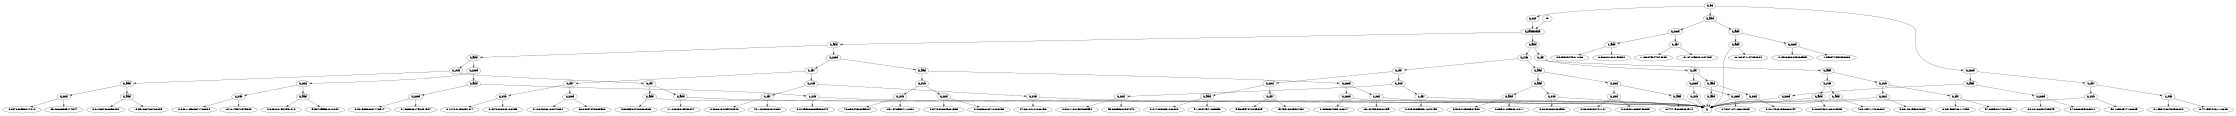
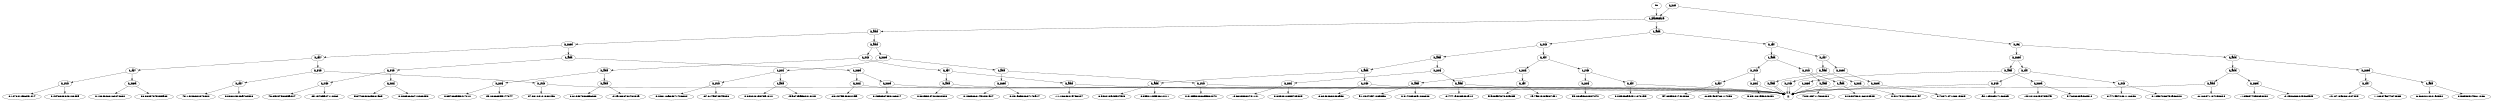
  digraph {
    n1 [label=I6]
    n2 [label=n_ifthenelse]
    n3 [label=n_add]
    n4 [label=n_add]
    n5 [label=n_not]
    n6 [label=n_eq]
    n7 [label=n_div]
    n8 [label=n_sub]
    n9 [label=n_add]
    n10 [label=n_mod]
    n11 [label=n_mod]
    n12 [label=n_add]
    n13 [label=n_div]
    n14 [label=n_add]
    n15 [label=n_add]
    n16 [label=n_mod]
    n17 [label=n_sub]
    n18 [label=n_sub]
    n19 [label=n_mod]
    n20 [label=n_mod]
    n21 [label=3.7719972461116846]
    n22 [label=0.14987883752906228]
    n23 [label=x]
    n24 [label=-92.16926917106369]
    n25 [label=-44.24123454709479]
    n26 [label=5.76468659464512]
    n27 [label=n_add]
    n28 [label=n_mod]
    n29 [label=n_div]
    n30 [label=n_add]
    n31 [label=-6.168471137250324]
    n32 [label=-1.696577094856032]
    n33 [label=-2.4506438245464945]
    n34 [label=-41.871893081207425]
    n35 [label=1.133079377374365]
    n36 [label=6.868281022192502]
    n37 [label=8.565585275611266]
    n38 [label=n_add]
    n39 [label=n_div]
    n40 [label=n_add]
    n41 [label=n_div]
    n42 [label=n_sub]
    n43 [label=n_sub]
    n44 [label=n_mod]
    n45 [label=n_add]
    n46 [label=n_div]
    n47 [label=n_mul]
    n48 [label=n_add]
    n49 [label=n_add]
    n50 [label=97.80590417424068]
    n51 [label=-6.691935763117058]
    n52 [label=5.851281990243251]
    n53 [label=78.51457117386084]
    n54 [label=0.28407532166244525]
    n55 [label=n_mod]
    n56 [label=n_sub]
    n57 [label=n_add]
    n58 [label=n_mul]
    n59 [label=0.7887147123315335]
    n60 [label=0.42175801956660197]
    n61 [label=n_add]
    n62 [label=n_mul]
    n63 [label=n_sub]
    n64 [label=n_mul]
    n65 [label=n_add]
    n66 [label=n_sub]
    n67 [label=n_mul]
    n68 [label=n_add]
    n69 [label=0.3592144954612211]
    n70 [label=6.548410943927948]
    n71 [label=-8.32484630468953]
    n72 [label=0.6250018355705005]
    n73 [label=-4.03205030741121]
    n74 [label=-3.777198069402914]
    n75 [label=n_mul]
    n76 [label=n_div]
    n77 [label=n_div]
    n78 [label=n_add]
    n79 [label=55.08695622547472]
-   n80 [label=0.30211801967335994]
    n81 [label=0.029403994511670195]
    n82 [label=19.79515289587451]
    n83 [label=9.906997370449009]
    n84 [label=0.8172856891286808]
    n85 [label=91.48472971239096]
    n86 [label=n_sub]
    n87 [label=n_mod]
    n88 [label=n_div]
    n89 [label=n_add]
    n90 [label=n_div]
    n91 [label=n_add]
    n92 [label=n_add]
    n93 [label=n_mul]
    n94 [label=n_add]
    n95 [label=n_add]
    n96 [label=n_mul]
    n97 [label=n_add]
    n98 [label=0.33455247284804823]
    n99 [label=-11.20643019753227]
    n100 [label=45.26863559177377]
    n101 [label=0.857863955417212]
    n102 [label=-4.491338762762829]
    n103 [label=6.614437836096233]
    n104 [label=n_sub]
    n105 [label=n_mod]
    n106 [label=n_sub]
    n107 [label=n_add]
    n108 [label=0.010998003659562272]
    n109 [label=0.15353661792251927]
    n110 [label=0.40198960607173917]
    n111 [label=0.043116934371706384]
    n112 [label=-67.6179572579008]
    n113 [label=0.8402281907591012]
    n114 [label=-9.967499932018242]
    n115 [label=n_sub]
    n116 [label=n_div]
    n117 [label=n_mod]
    n118 [label=n_sub]
    n119 [label=n_sub]
    n120 [label=n_div]
    n121 [label=n_sub]
    n122 [label=n_mod]
    n123 [label=27.03124121360196]
    n124 [label=0.8388152469782526]
    n125 [label=73.14446002870682]
    n126 [label=0.4473603848106409]
    n127 [label=6.127841456291417]
    n128 [label=86.38257075405983]
    n129 [label=0.12340268162072632]
    n130 [label=n_mul]
    n131 [label=n_mod]
    n132 [label=n_sub]
    n133 [label=n_mul]
    n134 [label=-38.4279540604199]
    n135 [label=3.4696537050168317]
    n136 [label=-85.15769927112062]
    n137 [label=76.69447568099227]
    n138 [label=0.20656626712230253]
    n139 [label=5.3773800629681965]
    n1 -> n2
    n2 -> n3
    n2 -> n4
    n3 -> n7
    n3 -> n8
    n4 -> n9
    n4 -> n10
    n5 -> n2
-   n6 -> n5
+   n5 -> n6
    n6 -> n11
    n6 -> n12
    n7 -> n38
    n7 -> n39
    n8 -> n40
    n8 -> n41
    n9 -> n86
    n9 -> n87
    n10 -> n88
    n10 -> n89
    n11 -> n13
    n11 -> n14
    n12 -> n15
    n12 -> n16
    n13 -> n17
    n13 -> n18
    n14 -> n19
    n14 -> n20
    n15 -> n27
    n15 -> n28
    n16 -> n29
    n16 -> n30
    n17 -> n21
    n17 -> n22
    n18 -> n23
    n18 -> n24
    n19 -> n25
    n19 -> n26
    n20 -> n23
    n27 -> n23
    n27 -> n31
    n28 -> n32
    n28 -> n33
    n29 -> n34
    n29 -> n35
    n30 -> n36
    n30 -> n37
    n38 -> n42
    n38 -> n43
    n39 -> n44
    n39 -> n45
    n40 -> n61
    n40 -> n62
    n41 -> n63
    n41 -> n64
    n42 -> n46
    n42 -> n47
    n43 -> n48
    n43 -> n49
    n44 -> n55
    n44 -> n56
    n45 -> n57
    n45 -> n58
    n46 -> n50
    n46 -> n51
    n47 -> n23
    n47 -> n52
    n48 -> n23
    n48 -> n53
    n49 -> n23
    n49 -> n54
    n55 -> n23
    n55 -> n59
    n56 -> n23
    n56 -> n23
    n57 -> n23
    n57 -> n23
    n58 -> n23
    n58 -> n60
    n61 -> n65
    n61 -> n66
    n62 -> n67
    n62 -> n68
    n63 -> n75
    n63 -> n76
    n64 -> n77
    n64 -> n78
    n65 -> n69
    n65 -> n70
    n66 -> n23
    n66 -> n71
    n67 -> n72
    n67 -> n73
    n68 -> n23
    n68 -> n74
    n75 -> n79
-   n75 -> n80
    n76 -> n23
    n76 -> n81
    n77 -> n82
    n77 -> n83
    n78 -> n84
    n78 -> n85
    n86 -> n90
    n86 -> n91
    n87 -> n92
    n87 -> n93
    n88 -> n115
    n88 -> n116
    n89 -> n117
    n89 -> n118
    n90 -> n94
    n90 -> n95
    n91 -> n96
    n91 -> n97
    n92 -> n104
    n92 -> n105
    n93 -> n106
    n93 -> n107
    n94 -> n23
    n94 -> n98
    n95 -> n23
    n95 -> n99
    n96 -> n100
    n96 -> n101
    n97 -> n102
    n97 -> n103
    n104 -> n23
    n104 -> n108
    n105 -> n109
    n105 -> n110
    n106 -> n111
    n106 -> n112
    n107 -> n113
    n107 -> n114
    n115 -> n119
    n115 -> n120
    n116 -> n121
    n116 -> n122
    n117 -> n130
    n117 -> n131
    n118 -> n132
    n118 -> n133
    n119 -> n23
    n119 -> n123
    n120 -> n124
    n120 -> n125
    n121 -> n126
    n121 -> n127
    n122 -> n128
    n122 -> n129
    n130 -> n23
    n130 -> n134
    n131 -> n23
    n131 -> n135
    n132 -> n136
    n132 -> n137
    n133 -> n138
    n133 -> n139
  }
